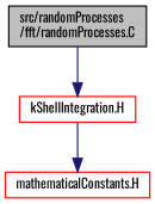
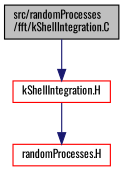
  digraph {
    fontname=Oswald
    node [color=red fontname=Oswald fontsize=10 shape=record]
    edge [color=midnightblue fontname=Oswald fontsize=10 labelfontname=FreeSans labelfontsize=10 style=solid]
-   n1 [color=black fillcolor=grey75 fontcolor=black height=0.2 label="src/randomProcesses\l/fft/randomProcesses.C" style=filled width=0.4]
+   n1 [color=black fillcolor=grey75 fontcolor=black height=0.2 label="src/randomProcesses\l/fft/kShellIntegration.C" style=filled width=0.4]
    n2 [height=0.2 label="kShellIntegration.H" width=0.4]
-   n3 [height=0.2 label="mathematicalConstants.H" width=0.4]
+   n3 [height=0.2 label="randomProcesses.H" width=0.4]
    n1 -> n2
    n2 -> n3
  }
